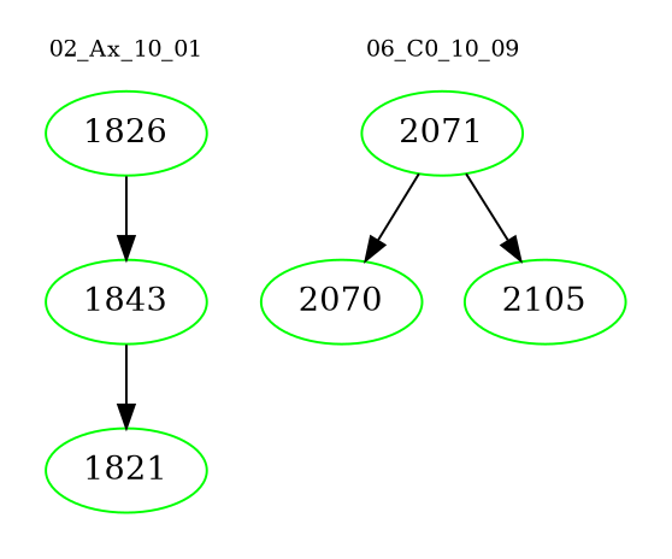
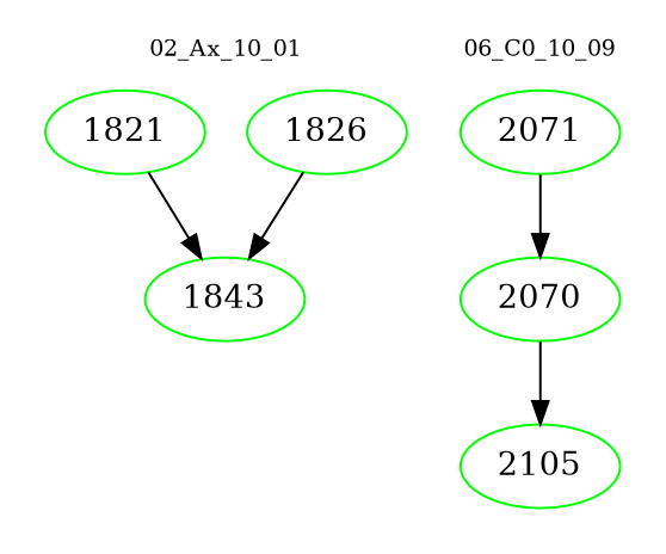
  digraph {
    node [color=green]
    edge [color=black]
    n1 [label=1826]
    n2 [label=1821]
    n3 [label=1843]
    n4 [label=2071]
    n5 [label=2070]
    n6 [label=2105]
    subgraph cluster_1 {
      color=white
      fontsize=10
      label="02_Ax_10_01"
      n1
      n2
      n3
    }
    subgraph cluster_2 {
      color=white
      fontsize=10
      label="06_C0_10_09"
      n4
      n5
      n6
    }
    n1 -> n3
-   n3 -> n2
+   n2 -> n3
    n4 -> n5
-   n4 -> n6
+   n5 -> n6
  }
